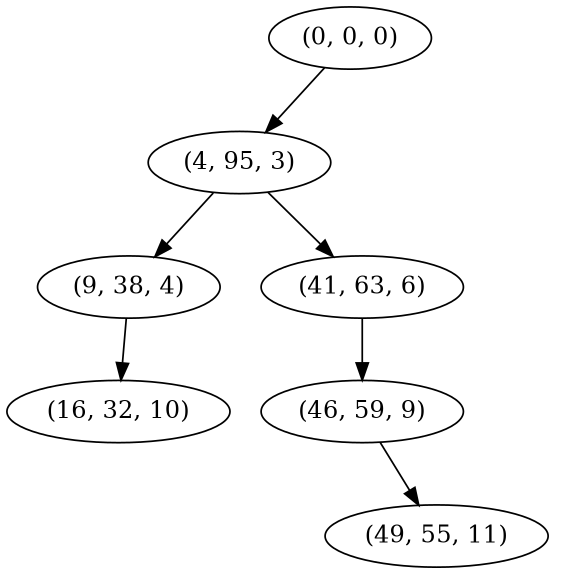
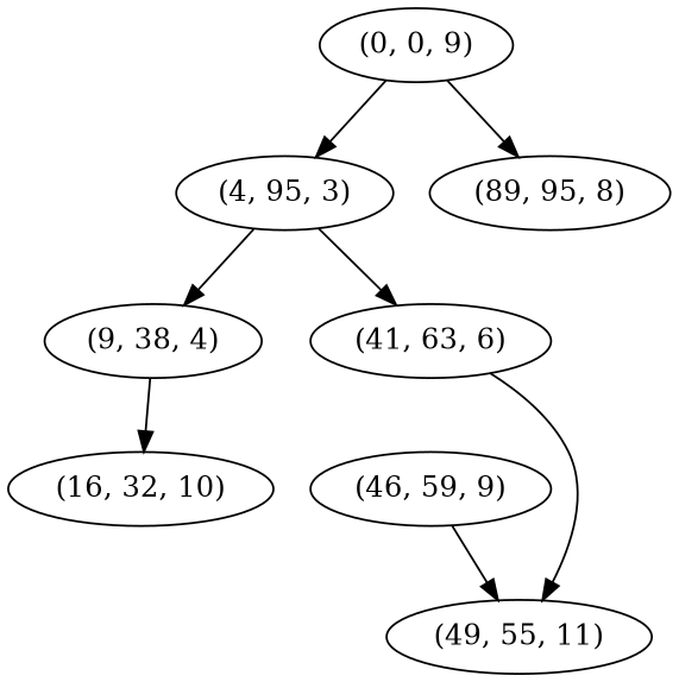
  digraph {
    n1 [label="(4, 95, 3)"]
-   "(0, 0, 0)"
+   "(0, 0, 0)" [label="(0, 0, 9)"]
+   "(89, 95, 8)"
    "(9, 38, 4)"
    "(41, 63, 6)"
    "(16, 32, 10)"
    "(46, 59, 9)"
    "(49, 55, 11)"
    n1 -> "(9, 38, 4)"
    n1 -> "(41, 63, 6)"
    "(0, 0, 0)" -> n1
+   "(0, 0, 0)" -> "(89, 95, 8)"
    "(9, 38, 4)" -> "(16, 32, 10)"
-   "(41, 63, 6)" -> "(46, 59, 9)"
+   "(41, 63, 6)" -> "(49, 55, 11)"
    "(46, 59, 9)" -> "(49, 55, 11)"
  }
